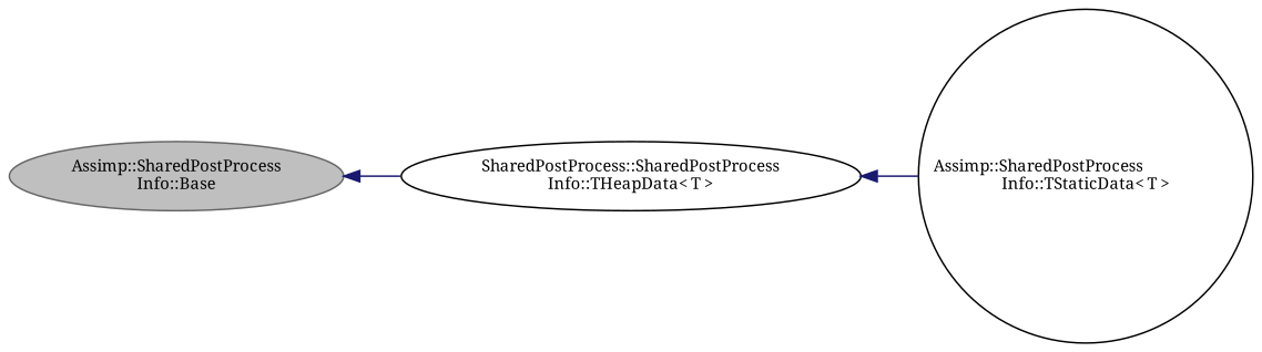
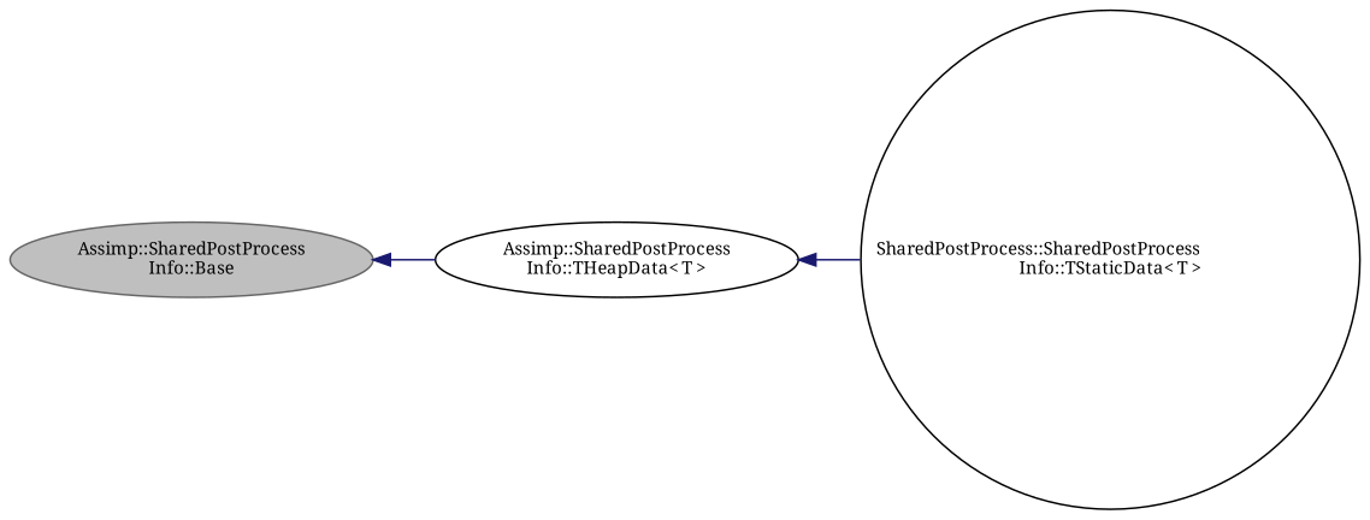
  digraph {
    fontname="Noto Serif"
    rankdir=LR
    node [color=black fillcolor=white fontname="Noto Serif" fontsize=10 shape=ellipse style=filled]
    edge [color=midnightblue dir=back fontname="Noto Serif" fontsize=10 labelfontname=Helvetica labelfontsize=10 style=solid]
    n1 [color=gray40 fillcolor=grey75 fontcolor=black height=0.2 label="Assimp::SharedPostProcess\lInfo::Base" width=0.4]
-   n2 [height=0.2 label="SharedPostProcess::SharedPostProcess\lInfo::THeapData\< T \>" width=0.4]
-   n3 [height=0.2 label="Assimp::SharedPostProcess\lInfo::TStaticData\< T \>" shape=circle width=0.4]
+   n2 [height=0.2 label="Assimp::SharedPostProcess\lInfo::THeapData\< T \>" width=0.4]
+   n3 [height=0.2 label="SharedPostProcess::SharedPostProcess\lInfo::TStaticData\< T \>" shape=circle width=0.4]
    n1 -> n2
    n2 -> n3
  }
